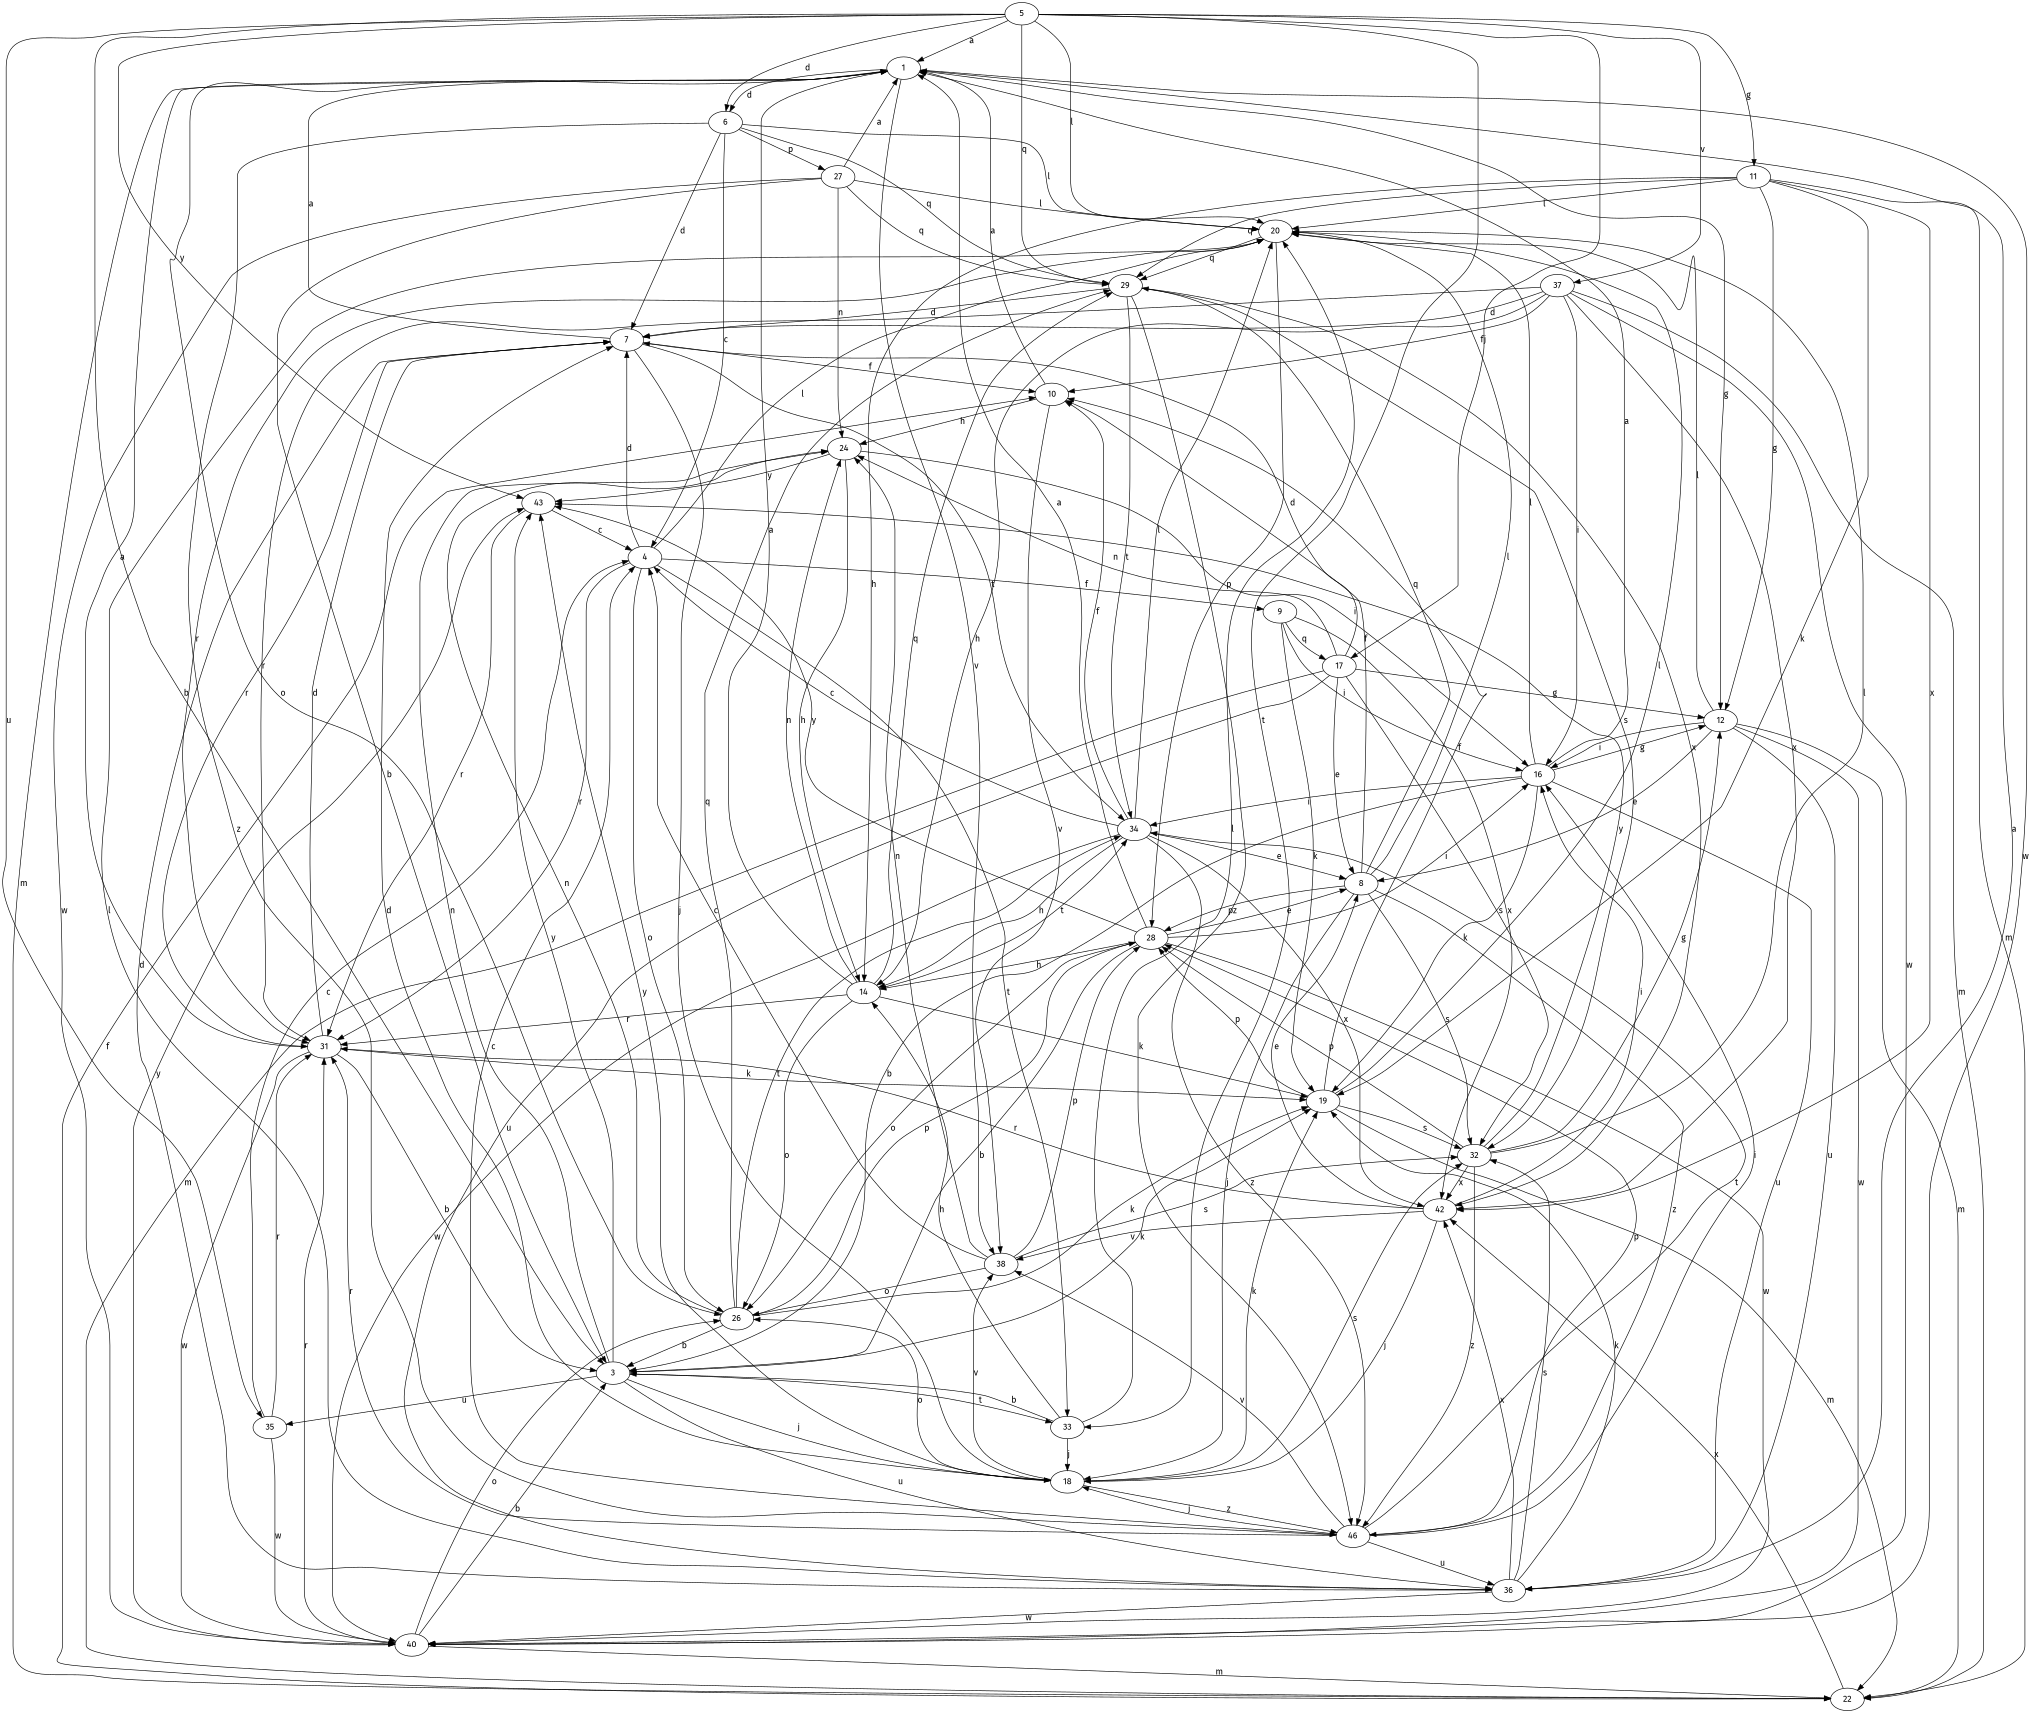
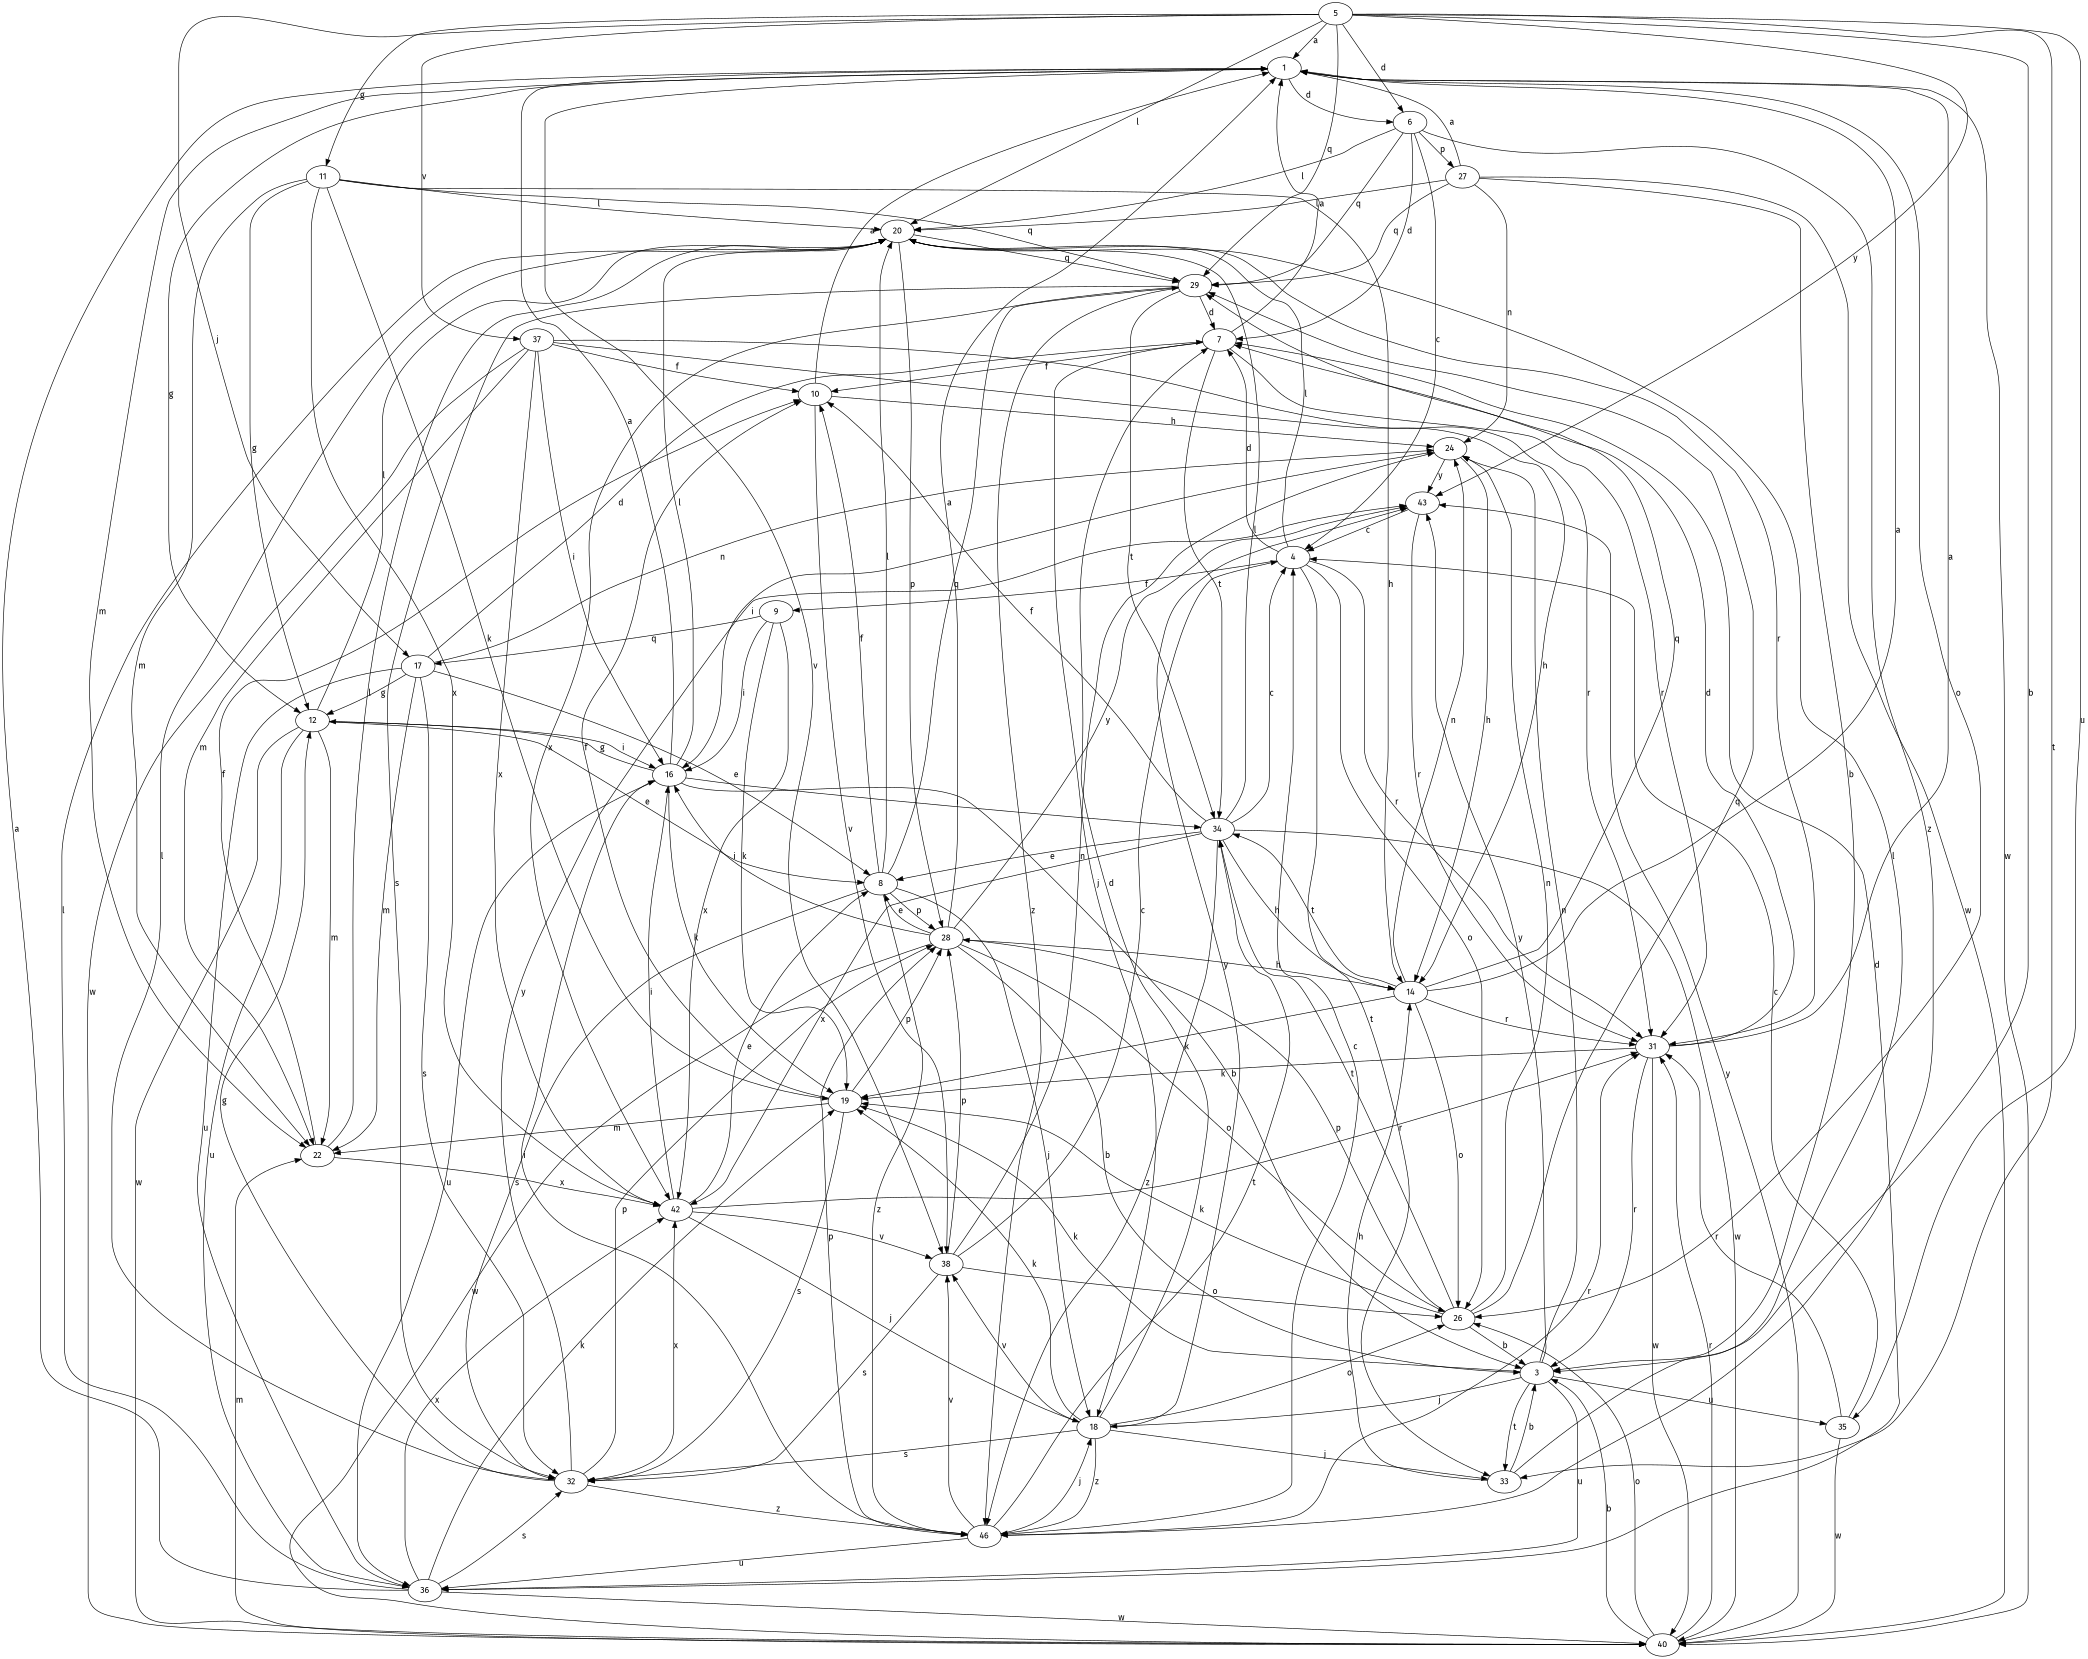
  strict digraph {
    fontname="Fira Sans"
    node [fontname="Fira Sans"]
    edge [fontname="Fira Sans"]
    n1 [label=5]
    1
    3
    6
    11
    17
    20
    29
    33
    35
    37
    43
    12
    22
    26
    38
    40
    18
    19
    24
    36
    4
    7
    27
    46
    42
    14
    8
    32
    31
    28
    34
    10
    16
    9
    n1 -> 1 [label=a]
    n1 -> 3 [label=b]
    n1 -> 6 [label=d]
    n1 -> 11 [label=g]
    n1 -> 17 [label=j]
    n1 -> 20 [label=l]
    n1 -> 29 [label=q]
    n1 -> 33 [label=t]
    n1 -> 35 [label=u]
    n1 -> 37 [label=v]
    n1 -> 43 [label=y]
    1 -> 6 [label=d]
    1 -> 12 [label=g]
    1 -> 22 [label=m]
    1 -> 26 [label=o]
    1 -> 38 [label=v]
    1 -> 40 [label=w]
    3 -> 33 [label=t]
    3 -> 35 [label=u]
    3 -> 43 [label=y]
    3 -> 18 [label=j]
    3 -> 19 [label=k]
    3 -> 24 [label=n]
    3 -> 36 [label=u]
    6 -> 20 [label=l]
    6 -> 29 [label=q]
    6 -> 4 [label=c]
    6 -> 7 [label=d]
    6 -> 27 [label=p]
    6 -> 46 [label=z]
    11 -> 20 [label=l]
    11 -> 29 [label=q]
    11 -> 12 [label=g]
    11 -> 22 [label=m]
    11 -> 19 [label=k]
    11 -> 42 [label=x]
    11 -> 14 [label=h]
    17 -> 12 [label=g]
    17 -> 22 [label=m]
    17 -> 24 [label=n]
    17 -> 36 [label=u]
    17 -> 7 [label=d]
    17 -> 8 [label=e]
    17 -> 32 [label=s]
    20 -> 29 [label=q]
    20 -> 31 [label=r]
    20 -> 28 [label=p]
    29 -> 7 [label=d]
    29 -> 46 [label=z]
    29 -> 42 [label=x]
    29 -> 32 [label=s]
    29 -> 34 [label=t]
    33 -> 3 [label=b]
    33 -> 20 [label=l]
-   33 -> 18 [label=j]
+   18 -> 33 [label=j]
    33 -> 14 [label=h]
    35 -> 40 [label=w]
    35 -> 4 [label=c]
    35 -> 31 [label=r]
    37 -> 22 [label=m]
    37 -> 40 [label=w]
-   37 -> 7 [label=d]
    37 -> 42 [label=x]
    37 -> 14 [label=h]
    37 -> 31 [label=r]
    37 -> 10 [label=f]
    37 -> 16 [label=i]
    43 -> 4 [label=c]
    43 -> 31 [label=r]
    12 -> 20 [label=l]
    12 -> 22 [label=m]
    12 -> 40 [label=w]
    12 -> 36 [label=u]
    12 -> 8 [label=e]
    12 -> 16 [label=i]
-   19 -> 20 [label=l]
+   22 -> 20 [label=l]
    22 -> 42 [label=x]
    22 -> 10 [label=f]
    26 -> 3 [label=b]
    26 -> 29 [label=q]
    26 -> 19 [label=k]
    26 -> 24 [label=n]
    26 -> 28 [label=p]
    26 -> 34 [label=t]
    38 -> 26 [label=o]
    38 -> 24 [label=n]
    38 -> 4 [label=c]
    38 -> 32 [label=s]
    38 -> 28 [label=p]
    40 -> 3 [label=b]
    40 -> 43 [label=y]
    40 -> 22 [label=m]
    40 -> 26 [label=o]
    40 -> 31 [label=r]
    18 -> 43 [label=y]
    18 -> 26 [label=o]
    18 -> 38 [label=v]
    18 -> 19 [label=k]
    18 -> 7 [label=d]
    18 -> 46 [label=z]
    18 -> 32 [label=s]
    19 -> 22 [label=m]
    19 -> 32 [label=s]
    19 -> 28 [label=p]
    19 -> 10 [label=f]
    24 -> 43 [label=y]
    24 -> 14 [label=h]
    24 -> 16 [label=i]
    36 -> 1 [label=a]
    36 -> 20 [label=l]
    36 -> 40 [label=w]
    36 -> 19 [label=k]
    36 -> 7 [label=d]
    36 -> 42 [label=x]
    36 -> 32 [label=s]
    4 -> 20 [label=l]
    4 -> 33 [label=t]
    4 -> 26 [label=o]
    4 -> 7 [label=d]
    4 -> 31 [label=r]
    4 -> 9 [label=f]
    7 -> 1 [label=a]
    7 -> 18 [label=j]
    7 -> 31 [label=r]
    7 -> 34 [label=t]
    7 -> 10 [label=f]
    27 -> 1 [label=a]
    27 -> 3 [label=b]
    27 -> 20 [label=l]
    27 -> 29 [label=q]
    27 -> 40 [label=w]
    27 -> 24 [label=n]
    46 -> 38 [label=v]
    46 -> 18 [label=j]
    46 -> 36 [label=u]
    46 -> 4 [label=c]
    46 -> 31 [label=r]
    46 -> 28 [label=p]
    46 -> 34 [label=t]
    46 -> 16 [label=i]
    42 -> 38 [label=v]
    42 -> 18 [label=j]
    42 -> 8 [label=e]
    42 -> 31 [label=r]
    42 -> 16 [label=i]
    14 -> 1 [label=a]
    14 -> 29 [label=q]
    14 -> 26 [label=o]
    14 -> 19 [label=k]
    14 -> 24 [label=n]
    14 -> 31 [label=r]
    14 -> 34 [label=t]
    8 -> 20 [label=l]
    8 -> 29 [label=q]
    8 -> 18 [label=j]
    8 -> 46 [label=z]
    8 -> 32 [label=s]
    8 -> 28 [label=p]
    8 -> 10 [label=f]
    32 -> 20 [label=l]
    32 -> 43 [label=y]
    32 -> 12 [label=g]
    32 -> 46 [label=z]
    32 -> 42 [label=x]
    32 -> 28 [label=p]
    31 -> 1 [label=a]
-   31 -> 3 [label=b]
+   31 -> 3 [label=r]
    31 -> 40 [label=w]
    31 -> 19 [label=k]
    31 -> 7 [label=d]
    28 -> 1 [label=a]
    28 -> 3 [label=b]
    28 -> 43 [label=y]
    28 -> 26 [label=o]
    28 -> 40 [label=w]
    28 -> 14 [label=h]
    28 -> 8 [label=e]
    28 -> 16 [label=i]
    34 -> 20 [label=l]
    34 -> 40 [label=w]
    34 -> 4 [label=c]
    34 -> 46 [label=z]
    34 -> 42 [label=x]
    34 -> 14 [label=h]
    34 -> 8 [label=e]
    34 -> 10 [label=f]
    10 -> 1 [label=a]
    10 -> 38 [label=v]
    10 -> 24 [label=h]
    16 -> 1 [label=a]
    16 -> 3 [label=b]
    16 -> 20 [label=l]
    16 -> 12 [label=g]
    16 -> 19 [label=k]
    16 -> 36 [label=u]
    16 -> 34 [label=i]
    9 -> 17 [label=q]
    9 -> 19 [label=k]
    9 -> 42 [label=x]
    9 -> 16 [label=i]
  }
